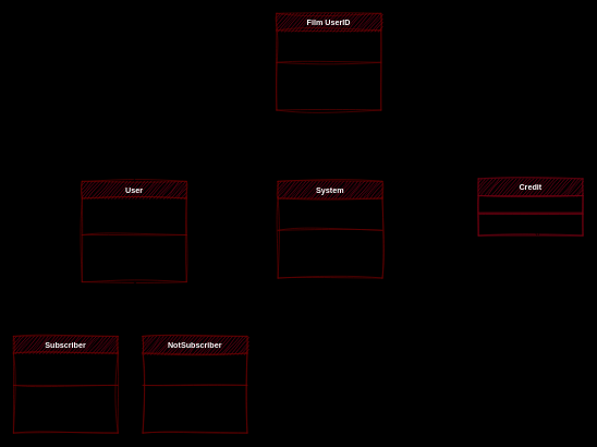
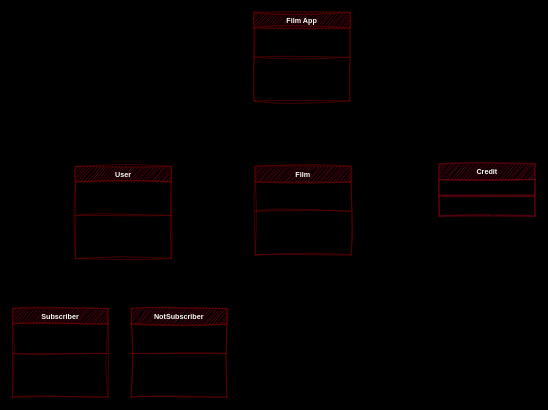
  <mxCell id="0" />
  <mxCell id="1" parent="0" />
- <mxCell id="2" value="Film UserID" style="swimlane;fontStyle=1;align=center;verticalAlign=top;childLayout=stackLayout;horizontal=1;startSize=26;horizontalStack=0;resizeParent=1;resizeParentMax=0;resizeLast=0;collapsible=1;marginBottom=0;whiteSpace=wrap;html=1;sketch=1;hachureGap=4;jiggle=2;curveFitting=1;fontFamily=Helvetica;fillColor=#a20025;fontColor=#ffffff;strokeColor=#6F0000;" vertex="1" parent="1"><mxGeometry x="423" y="20" width="160" height="148" as="geometry" /></mxCell>
- <mxCell id="3" value="+ filmID : String&lt;div&gt;+ UserID : String&lt;/div&gt;" style="text;strokeColor=none;fillColor=none;align=left;verticalAlign=top;spacingLeft=4;spacingRight=4;overflow=hidden;rotatable=0;points=[[0,0.5],[1,0.5]];portConstraint=eastwest;whiteSpace=wrap;html=1;fontFamily=Helvetica;" vertex="1" parent="2"><mxGeometry y="26" width="160" height="45" as="geometry" /></mxCell>
+ <mxCell id="2" value="Film App" style="swimlane;fontStyle=1;align=center;verticalAlign=top;childLayout=stackLayout;horizontal=1;startSize=26;horizontalStack=0;resizeParent=1;resizeParentMax=0;resizeLast=0;collapsible=1;marginBottom=0;whiteSpace=wrap;html=1;sketch=1;hachureGap=4;jiggle=2;curveFitting=1;fontFamily=Helvetica;fillColor=#a20025;fontColor=#ffffff;strokeColor=#6F0000;" vertex="1" parent="1"><mxGeometry x="423" y="20" width="160" height="148" as="geometry" /></mxCell>
+ <mxCell id="3" value="+ filmID : Subscriber&lt;div&gt;+ UserID : String&lt;/div&gt;" style="text;strokeColor=none;fillColor=none;align=left;verticalAlign=top;spacingLeft=4;spacingRight=4;overflow=hidden;rotatable=0;points=[[0,0.5],[1,0.5]];portConstraint=eastwest;whiteSpace=wrap;html=1;fontFamily=Helvetica;" vertex="1" parent="2"><mxGeometry y="26" width="160" height="45" as="geometry" /></mxCell>
  <mxCell id="4" value="" style="line;strokeWidth=1;fillColor=none;align=left;verticalAlign=middle;spacingTop=-1;spacingLeft=3;spacingRight=3;rotatable=0;labelPosition=right;points=[];portConstraint=eastwest;strokeColor=inherit;sketch=1;hachureGap=4;jiggle=2;curveFitting=1;fontFamily=Helvetica;" vertex="1" parent="2"><mxGeometry y="71" width="160" height="8" as="geometry" /></mxCell>
  <mxCell id="5" value="&lt;div&gt;+ SignIn()&lt;/div&gt;&lt;div&gt;+ SignUp()&lt;/div&gt;&lt;div&gt;+ sortFilm()&lt;br&gt;&lt;/div&gt;+ listFilm()&amp;nbsp;&lt;div&gt;&lt;br&gt;&lt;/div&gt;&lt;div&gt;&lt;br&gt;&lt;/div&gt;" style="text;strokeColor=none;fillColor=none;align=left;verticalAlign=top;spacingLeft=4;spacingRight=4;overflow=hidden;rotatable=0;points=[[0,0.5],[1,0.5]];portConstraint=eastwest;whiteSpace=wrap;html=1;fontFamily=Helvetica;" vertex="1" parent="2"><mxGeometry y="79" width="160" height="69" as="geometry" /></mxCell>
  <mxCell id="6" value="@Alpulkegul&lt;br style=&quot;font-size: 16px;&quot;&gt;Online Film System" style="text;html=1;align=left;verticalAlign=middle;resizable=0;points=[];autosize=1;strokeColor=none;fillColor=none;fontFamily=Architects Daughter;fontSource=https%3A%2F%2Ffonts.googleapis.com%2Fcss%3Ffamily%3DArchitects%2BDaughter;fontSize=16;textOpacity=50;" vertex="1" parent="1"><mxGeometry x="599" y="69" width="154" height="50" as="geometry" /></mxCell>
  <mxCell id="7" value="User" style="swimlane;fontStyle=1;align=center;verticalAlign=top;childLayout=stackLayout;horizontal=1;startSize=26;horizontalStack=0;resizeParent=1;resizeParentMax=0;resizeLast=0;collapsible=1;marginBottom=0;whiteSpace=wrap;html=1;sketch=1;hachureGap=4;jiggle=2;curveFitting=1;fontFamily=Helvetica;fillColor=#a20025;fontColor=#ffffff;strokeColor=#6F0000;" vertex="1" parent="1"><mxGeometry x="125" y="277" width="160" height="154" as="geometry" /></mxCell>
  <mxCell id="8" value="+ balance : double&lt;div&gt;+ userName : String&lt;/div&gt;&lt;div&gt;+ password : String&amp;nbsp;&lt;/div&gt;" style="text;strokeColor=none;fillColor=none;align=left;verticalAlign=top;spacingLeft=4;spacingRight=4;overflow=hidden;rotatable=0;points=[[0,0.5],[1,0.5]];portConstraint=eastwest;whiteSpace=wrap;html=1;fontFamily=Helvetica;" vertex="1" parent="7"><mxGeometry y="26" width="160" height="45" as="geometry" /></mxCell>
  <mxCell id="9" value="" style="line;strokeWidth=1;fillColor=none;align=left;verticalAlign=middle;spacingTop=-1;spacingLeft=3;spacingRight=3;rotatable=0;labelPosition=right;points=[];portConstraint=eastwest;strokeColor=inherit;sketch=1;hachureGap=4;jiggle=2;curveFitting=1;fontFamily=Helvetica;" vertex="1" parent="7"><mxGeometry y="71" width="160" height="22" as="geometry" /></mxCell>
  <mxCell id="10" value="&lt;div&gt;&lt;span style=&quot;background-color: initial;&quot;&gt;+ name()&lt;/span&gt;&lt;br&gt;&lt;/div&gt;" style="text;strokeColor=none;fillColor=none;align=left;verticalAlign=top;spacingLeft=4;spacingRight=4;overflow=hidden;rotatable=0;points=[[0,0.5],[1,0.5]];portConstraint=eastwest;whiteSpace=wrap;html=1;fontFamily=Helvetica;" vertex="1" parent="7"><mxGeometry y="93" width="160" height="61" as="geometry" /></mxCell>
  <mxCell id="11" value="" style="endArrow=none;html=1;rounded=0;sketch=1;hachureGap=4;jiggle=2;curveFitting=1;fontFamily=Architects Daughter;fontSource=https%3A%2F%2Ffonts.googleapis.com%2Fcss%3Ffamily%3DArchitects%2BDaughter;fontSize=12;startSize=8;endSize=8;edgeStyle=orthogonalEdgeStyle;" edge="1" parent="1" source="7"><mxGeometry relative="1" as="geometry"><mxPoint x="205" y="379" as="sourcePoint" /><mxPoint x="814" y="283" as="targetPoint" /><Array as="points"><mxPoint x="205" y="216" /></Array></mxGeometry></mxCell>
  <mxCell id="12" value="Credit" style="swimlane;fontStyle=1;align=center;verticalAlign=top;childLayout=stackLayout;horizontal=1;startSize=26;horizontalStack=0;resizeParent=1;resizeParentMax=0;resizeLast=0;collapsible=1;marginBottom=0;whiteSpace=wrap;html=1;sketch=1;hachureGap=4;jiggle=2;curveFitting=1;fontFamily=Helvetica;fillColor=#a20025;fontColor=#ffffff;strokeColor=#6F0211;" vertex="1" parent="1"><mxGeometry x="732" y="273" width="160" height="87" as="geometry" /></mxCell>
  <mxCell id="13" value="+ credit : double" style="text;html=1;align=left;verticalAlign=middle;resizable=0;points=[];autosize=1;strokeColor=#6F0211;fillColor=none;fontSize=12;fontFamily=Helvetica;" vertex="1" parent="12"><mxGeometry y="26" width="160" height="26" as="geometry" /></mxCell>
  <mxCell id="14" value="" style="endArrow=none;html=1;edgeStyle=orthogonalEdgeStyle;rounded=0;sketch=1;hachureGap=4;jiggle=2;curveFitting=1;fontFamily=Architects Daughter;fontSource=https%3A%2F%2Ffonts.googleapis.com%2Fcss%3Ffamily%3DArchitects%2BDaughter;fontSize=12;startSize=8;endSize=8;curved=1;strokeColor=#6F0211;" edge="1" parent="12"><mxGeometry relative="1" as="geometry"><mxPoint y="54" as="sourcePoint" /><mxPoint x="160" y="54" as="targetPoint" /></mxGeometry></mxCell>
  <mxCell id="15" value="+ BalanceControl()&lt;div&gt;+ CreditControl()&lt;/div&gt;" style="text;strokeColor=#6F0211;fillColor=none;align=left;verticalAlign=top;spacingLeft=4;spacingRight=4;overflow=hidden;rotatable=0;points=[[0,0.5],[1,0.5]];portConstraint=eastwest;whiteSpace=wrap;html=1;fontFamily=Helvetica;" vertex="1" parent="12"><mxGeometry y="52" width="160" height="35" as="geometry" /></mxCell>
- <mxCell id="16" value="System" style="swimlane;fontStyle=1;align=center;verticalAlign=top;childLayout=stackLayout;horizontal=1;startSize=26;horizontalStack=0;resizeParent=1;resizeParentMax=0;resizeLast=0;collapsible=1;marginBottom=0;whiteSpace=wrap;html=1;sketch=1;hachureGap=4;jiggle=2;curveFitting=1;fontFamily=Helvetica;fillColor=#a20025;fontColor=#ffffff;strokeColor=#6F0000;" vertex="1" parent="1"><mxGeometry x="425" y="277" width="160" height="148" as="geometry" /></mxCell>
+ <mxCell id="16" value="Film" style="swimlane;fontStyle=1;align=center;verticalAlign=top;childLayout=stackLayout;horizontal=1;startSize=26;horizontalStack=0;resizeParent=1;resizeParentMax=0;resizeLast=0;collapsible=1;marginBottom=0;whiteSpace=wrap;html=1;sketch=1;hachureGap=4;jiggle=2;curveFitting=1;fontFamily=Helvetica;fillColor=#a20025;fontColor=#ffffff;strokeColor=#6F0000;" vertex="1" parent="1"><mxGeometry x="425" y="277" width="160" height="148" as="geometry" /></mxCell>
  <mxCell id="17" value="+ name : string" style="text;strokeColor=none;fillColor=none;align=left;verticalAlign=top;spacingLeft=4;spacingRight=4;overflow=hidden;rotatable=0;points=[[0,0.5],[1,0.5]];portConstraint=eastwest;whiteSpace=wrap;html=1;fontFamily=Helvetica;" vertex="1" parent="16"><mxGeometry y="26" width="160" height="45" as="geometry" /></mxCell>
  <mxCell id="18" value="" style="line;strokeWidth=1;fillColor=none;align=left;verticalAlign=middle;spacingTop=-1;spacingLeft=3;spacingRight=3;rotatable=0;labelPosition=right;points=[];portConstraint=eastwest;strokeColor=inherit;sketch=1;hachureGap=4;jiggle=2;curveFitting=1;fontFamily=Helvetica;" vertex="1" parent="16"><mxGeometry y="71" width="160" height="8" as="geometry" /></mxCell>
  <mxCell id="19" value="&lt;div&gt;&amp;nbsp;&lt;/div&gt;" style="text;strokeColor=none;fillColor=none;align=left;verticalAlign=top;spacingLeft=4;spacingRight=4;overflow=hidden;rotatable=0;points=[[0,0.5],[1,0.5]];portConstraint=eastwest;whiteSpace=wrap;html=1;fontFamily=Helvetica;" vertex="1" parent="16"><mxGeometry y="79" width="160" height="69" as="geometry" /></mxCell>
  <mxCell id="20" value="Subscriber" style="swimlane;fontStyle=1;align=center;verticalAlign=top;childLayout=stackLayout;horizontal=1;startSize=26;horizontalStack=0;resizeParent=1;resizeParentMax=0;resizeLast=0;collapsible=1;marginBottom=0;whiteSpace=wrap;html=1;sketch=1;hachureGap=4;jiggle=2;curveFitting=1;fontFamily=Helvetica;fillColor=#a20025;fontColor=#ffffff;strokeColor=#6F0000;" vertex="1" parent="1"><mxGeometry x="20" y="514" width="160" height="148" as="geometry" /></mxCell>
  <mxCell id="21" value="+ credit" style="text;strokeColor=none;fillColor=none;align=left;verticalAlign=top;spacingLeft=4;spacingRight=4;overflow=hidden;rotatable=0;points=[[0,0.5],[1,0.5]];portConstraint=eastwest;whiteSpace=wrap;html=1;fontFamily=Helvetica;" vertex="1" parent="20"><mxGeometry y="26" width="160" height="45" as="geometry" /></mxCell>
  <mxCell id="22" value="" style="line;strokeWidth=1;fillColor=none;align=left;verticalAlign=middle;spacingTop=-1;spacingLeft=3;spacingRight=3;rotatable=0;labelPosition=right;points=[];portConstraint=eastwest;strokeColor=inherit;sketch=1;hachureGap=4;jiggle=2;curveFitting=1;fontFamily=Helvetica;" vertex="1" parent="20"><mxGeometry y="71" width="160" height="8" as="geometry" /></mxCell>
  <mxCell id="23" value="+ filmRent()" style="text;strokeColor=none;fillColor=none;align=left;verticalAlign=top;spacingLeft=4;spacingRight=4;overflow=hidden;rotatable=0;points=[[0,0.5],[1,0.5]];portConstraint=eastwest;whiteSpace=wrap;html=1;fontFamily=Helvetica;" vertex="1" parent="20"><mxGeometry y="79" width="160" height="69" as="geometry" /></mxCell>
  <mxCell id="24" value="NotSubscriber" style="swimlane;fontStyle=1;align=center;verticalAlign=top;childLayout=stackLayout;horizontal=1;startSize=26;horizontalStack=0;resizeParent=1;resizeParentMax=0;resizeLast=0;collapsible=1;marginBottom=0;whiteSpace=wrap;html=1;sketch=1;hachureGap=4;jiggle=2;curveFitting=1;fontFamily=Helvetica;fillColor=#a20025;fontColor=#ffffff;strokeColor=#6F0000;" vertex="1" parent="1"><mxGeometry x="218" y="514" width="160" height="148" as="geometry" /></mxCell>
  <mxCell id="25" value="&amp;nbsp;" style="text;strokeColor=none;fillColor=none;align=left;verticalAlign=top;spacingLeft=4;spacingRight=4;overflow=hidden;rotatable=0;points=[[0,0.5],[1,0.5]];portConstraint=eastwest;whiteSpace=wrap;html=1;fontFamily=Helvetica;" vertex="1" parent="24"><mxGeometry y="26" width="160" height="45" as="geometry" /></mxCell>
  <mxCell id="26" value="" style="line;strokeWidth=1;fillColor=none;align=left;verticalAlign=middle;spacingTop=-1;spacingLeft=3;spacingRight=3;rotatable=0;labelPosition=right;points=[];portConstraint=eastwest;strokeColor=inherit;sketch=1;hachureGap=4;jiggle=2;curveFitting=1;fontFamily=Helvetica;" vertex="1" parent="24"><mxGeometry y="71" width="160" height="8" as="geometry" /></mxCell>
  <mxCell id="27" value="&amp;nbsp;" style="text;strokeColor=none;fillColor=none;align=left;verticalAlign=top;spacingLeft=4;spacingRight=4;overflow=hidden;rotatable=0;points=[[0,0.5],[1,0.5]];portConstraint=eastwest;whiteSpace=wrap;html=1;fontFamily=Helvetica;" vertex="1" parent="24"><mxGeometry y="79" width="160" height="69" as="geometry" /></mxCell>
  <mxCell id="28" value="" style="endArrow=block;endSize=16;endFill=0;html=1;rounded=0;sketch=1;hachureGap=4;jiggle=2;curveFitting=1;fontFamily=Architects Daughter;fontSource=https%3A%2F%2Ffonts.googleapis.com%2Fcss%3Ffamily%3DArchitects%2BDaughter;fontSize=12;curved=1;" edge="1" parent="1" target="7"><mxGeometry width="160" relative="1" as="geometry"><mxPoint x="207" y="476" as="sourcePoint" /><mxPoint x="430" y="400" as="targetPoint" /></mxGeometry></mxCell>
  <mxCell id="29" value="1..*" style="text;html=1;align=center;verticalAlign=middle;resizable=0;points=[];autosize=1;strokeColor=none;fillColor=none;fontSize=16;fontFamily=Helvetica;" vertex="1" parent="1"><mxGeometry x="200" y="246" width="42" height="31" as="geometry" /></mxCell>
  <mxCell id="30" value="1..*" style="text;html=1;align=center;verticalAlign=middle;resizable=0;points=[];autosize=1;strokeColor=none;fillColor=none;fontSize=16;fontFamily=Helvetica;" vertex="1" parent="1"><mxGeometry x="770" y="242" width="42" height="31" as="geometry" /></mxCell>
  <mxCell id="31" value="1..*" style="text;html=1;align=center;verticalAlign=middle;resizable=0;points=[];autosize=1;strokeColor=none;fillColor=none;fontSize=16;fontFamily=Helvetica;" vertex="1" parent="1"><mxGeometry x="464" y="242" width="42" height="31" as="geometry" /></mxCell>
  <mxCell id="32" value="1..*" style="text;html=1;align=center;verticalAlign=middle;resizable=0;points=[];autosize=1;strokeColor=none;fillColor=none;fontSize=16;fontFamily=Helvetica;" vertex="1" parent="1"><mxGeometry x="511" y="168" width="42" height="31" as="geometry" /></mxCell>
